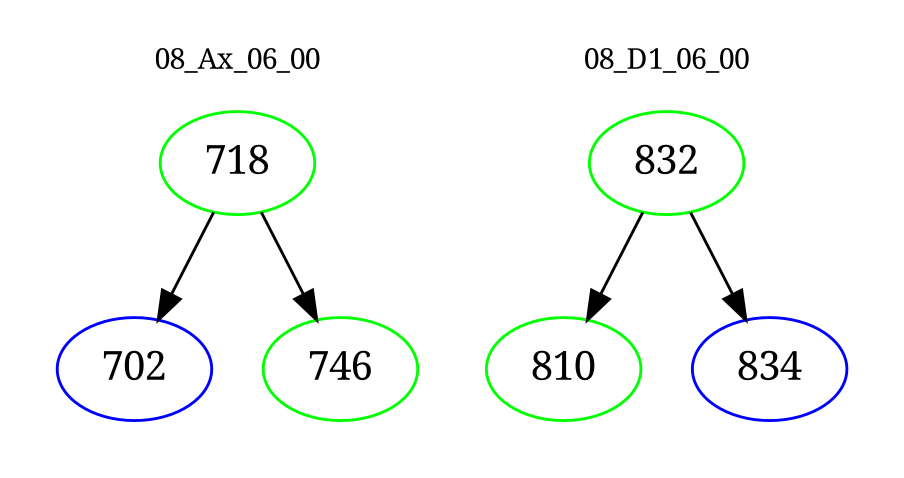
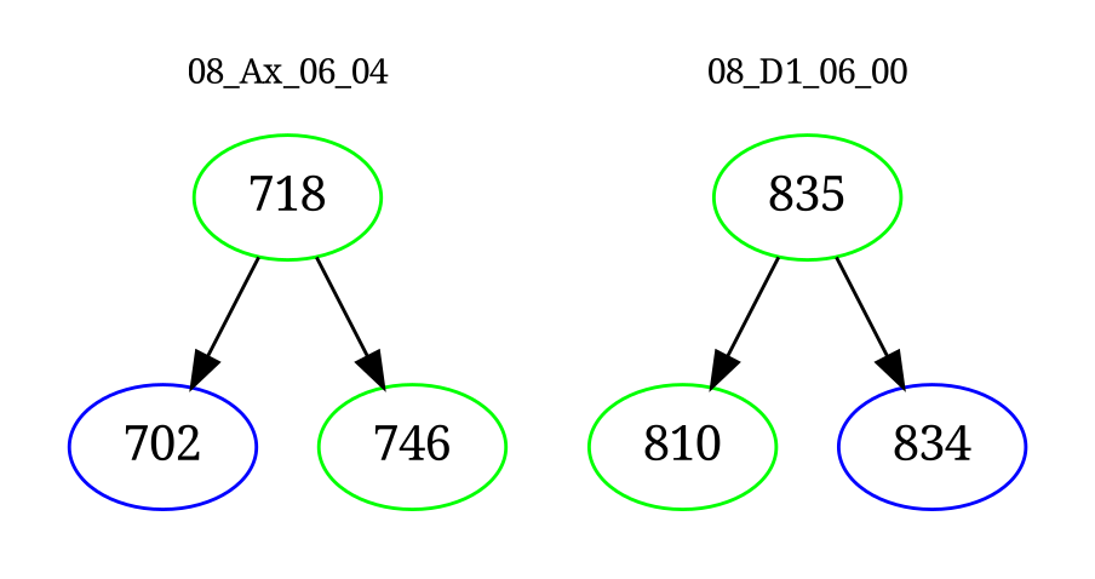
  digraph {
    fontname="Noto Serif"
    node [color=green fontname="Noto Serif"]
    edge [color=black fontname="Noto Serif"]
    n1 [label=718]
    n2 [color=blue label=702]
    n3 [label=746]
-   n4 [label=832]
+   n4 [label=835]
    n5 [label=810]
    n6 [color=blue label=834]
    subgraph cluster_1 {
      color=white
      fontsize=10
-     label="08_Ax_06_00"
+     label="08_Ax_06_04"
      n1
      n2
      n3
    }
    subgraph cluster_2 {
      color=white
      fontsize=10
      label="08_D1_06_00"
      n4
      n5
      n6
    }
    n1 -> n2
    n1 -> n3
    n4 -> n5
    n4 -> n6
  }
